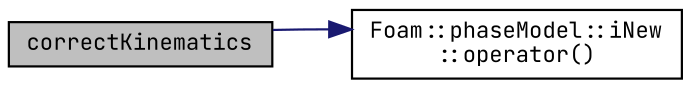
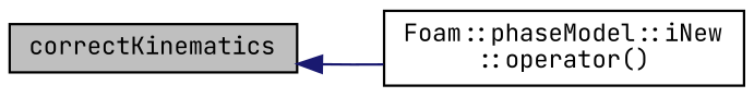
  digraph {
    rankdir=LR
    fontname="JetBrains Mono"
    node [color=black fontname="JetBrains Mono" fontsize=10 shape=record]
    n1 [fillcolor=grey75 fontcolor=black height=0.2 label=correctKinematics style=filled width=0.4]
    n2 [height=0.2 label="Foam::phaseModel::iNew\l::operator()" width=0.4]
-   n2 -> n1 [color=midnightblue dir=back fontname="JetBrains Mono" fontsize=10 labelfontname=Helvetica labelfontsize=10 style=solid]
+   n1 -> n2 [color=midnightblue dir=back fontname="JetBrains Mono" fontsize=10 labelfontname=Helvetica labelfontsize=10 style=solid]
  }
